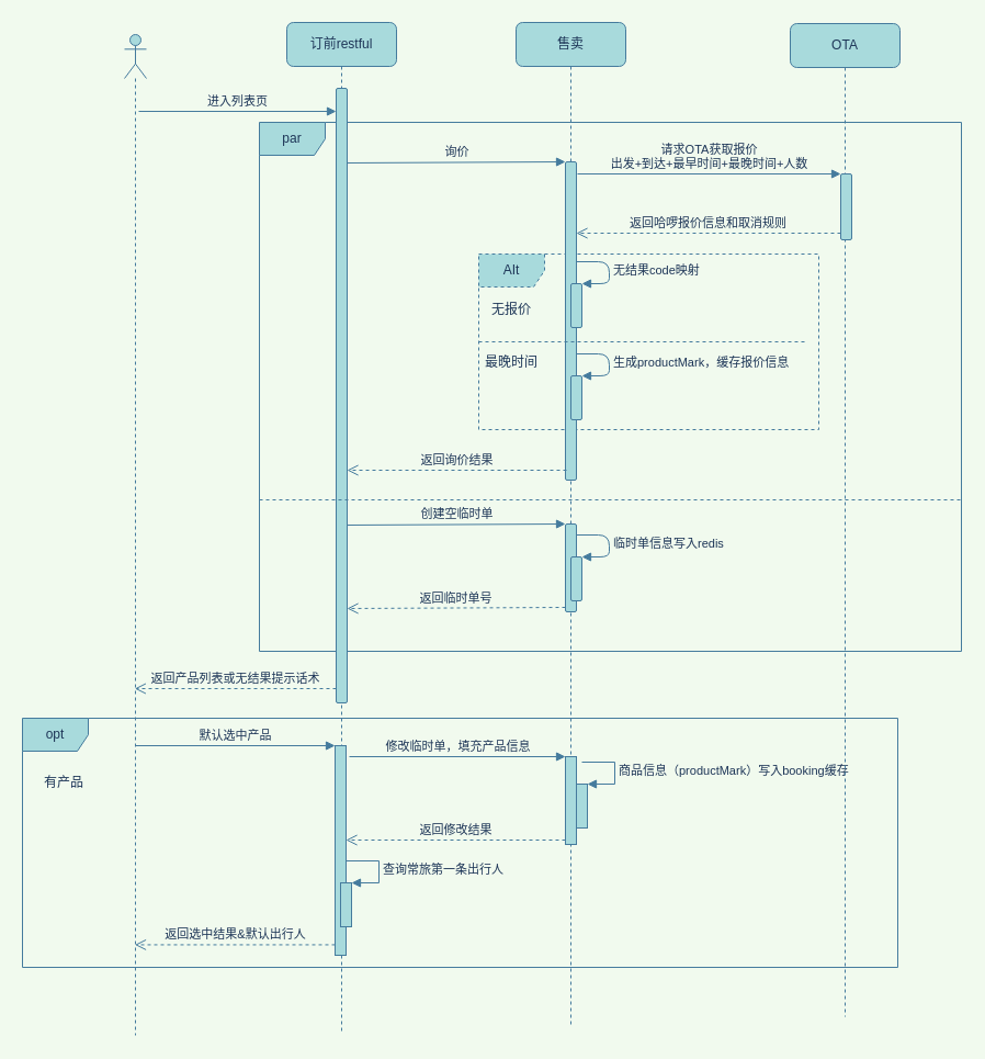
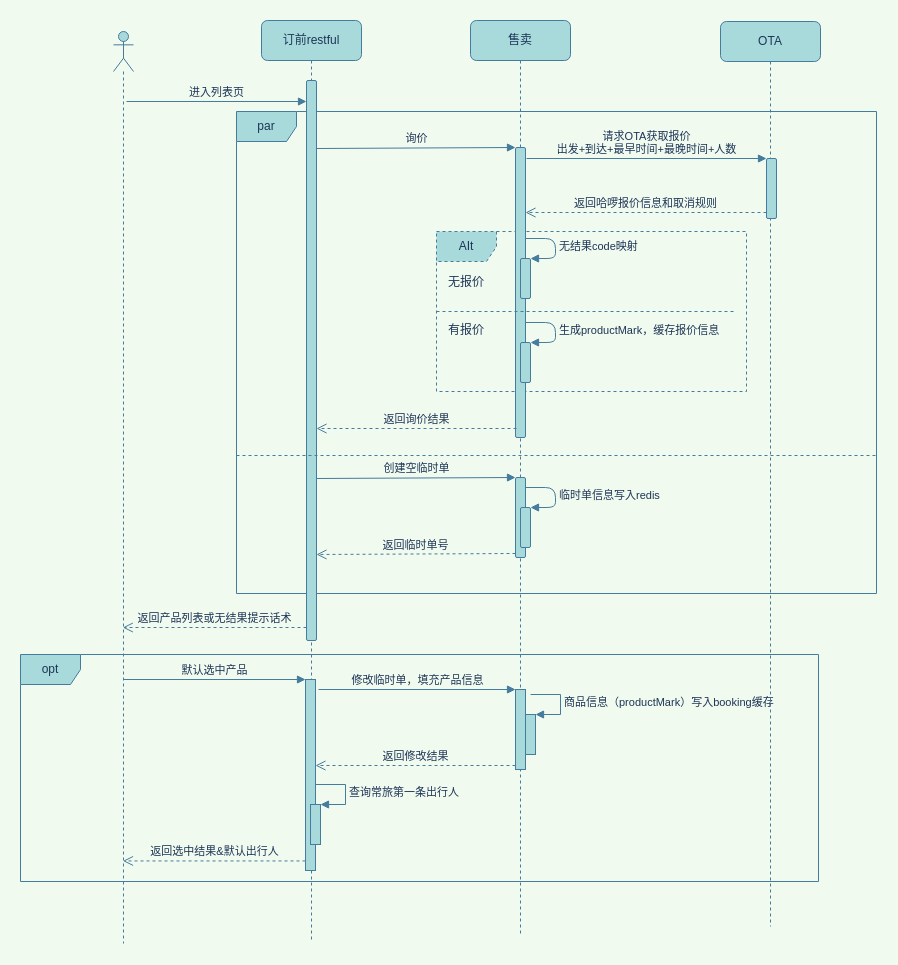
  <mxCell id="0" />
  <mxCell id="1" parent="0" />
  <mxCell id="2" value="opt" style="shape=umlFrame;whiteSpace=wrap;html=1;strokeColor=#457B9D;fontColor=#1D3557;fillColor=#A8DADC;" vertex="1" parent="1"><mxGeometry x="20" y="654" width="798" height="227" as="geometry" /></mxCell>
  <mxCell id="3" value="AIt" style="shape=umlFrame;whiteSpace=wrap;html=1;dashed=1;rounded=1;fillColor=#A8DADC;strokeColor=#457B9D;fontColor=#1D3557;" vertex="1" parent="1"><mxGeometry x="436" y="231" width="310" height="160" as="geometry" /></mxCell>
  <mxCell id="4" value="par" style="shape=umlFrame;whiteSpace=wrap;html=1;rounded=1;fillColor=#A8DADC;strokeColor=#457B9D;fontColor=#1D3557;" vertex="1" parent="1"><mxGeometry x="236" y="111" width="640" height="482" as="geometry" /></mxCell>
  <mxCell id="5" value="订前restful" style="shape=umlLifeline;perimeter=lifelinePerimeter;whiteSpace=wrap;html=1;container=1;collapsible=0;recursiveResize=0;outlineConnect=0;rounded=1;fillColor=#A8DADC;strokeColor=#457B9D;fontColor=#1D3557;" vertex="1" parent="1"><mxGeometry x="261" y="20" width="100" height="919" as="geometry" /></mxCell>
  <mxCell id="6" value="" style="html=1;points=[];perimeter=orthogonalPerimeter;rounded=1;fillColor=#A8DADC;strokeColor=#457B9D;fontColor=#1D3557;" vertex="1" parent="5"><mxGeometry x="45" y="60" width="10" height="560" as="geometry" /></mxCell>
  <mxCell id="7" value="" style="html=1;points=[];perimeter=orthogonalPerimeter;strokeColor=#457B9D;fontColor=#1D3557;fillColor=#A8DADC;" vertex="1" parent="5"><mxGeometry x="44" y="659" width="10" height="191" as="geometry" /></mxCell>
  <mxCell id="8" value="" style="html=1;points=[];perimeter=orthogonalPerimeter;strokeColor=#457B9D;fontColor=#1D3557;fillColor=#A8DADC;" vertex="1" parent="5"><mxGeometry x="49" y="784" width="10" height="40" as="geometry" /></mxCell>
  <mxCell id="9" value="查询常旅第一条出行人" style="edgeStyle=orthogonalEdgeStyle;html=1;align=left;spacingLeft=2;endArrow=block;rounded=0;entryX=1;entryY=0;strokeColor=#457B9D;fontColor=#1D3557;fillColor=#A8DADC;labelBackgroundColor=#F1FAEE;" edge="1" target="8" parent="5"><mxGeometry relative="1" as="geometry"><mxPoint x="54" y="764" as="sourcePoint" /><Array as="points"><mxPoint x="84" y="764" /></Array></mxGeometry></mxCell>
  <mxCell id="10" value="售卖" style="shape=umlLifeline;perimeter=lifelinePerimeter;whiteSpace=wrap;html=1;container=1;collapsible=0;recursiveResize=0;outlineConnect=0;rounded=1;fillColor=#A8DADC;strokeColor=#457B9D;fontColor=#1D3557;" vertex="1" parent="1"><mxGeometry x="470" y="20" width="100" height="914" as="geometry" /></mxCell>
  <mxCell id="11" value="" style="html=1;points=[];perimeter=orthogonalPerimeter;rounded=1;fillColor=#A8DADC;strokeColor=#457B9D;fontColor=#1D3557;" vertex="1" parent="10"><mxGeometry x="45" y="127" width="10" height="290" as="geometry" /></mxCell>
  <mxCell id="12" value="" style="html=1;points=[];perimeter=orthogonalPerimeter;rounded=1;fillColor=#A8DADC;strokeColor=#457B9D;fontColor=#1D3557;" vertex="1" parent="10"><mxGeometry x="50" y="238" width="10" height="40" as="geometry" /></mxCell>
  <mxCell id="13" value="无结果code映射" style="edgeStyle=orthogonalEdgeStyle;html=1;align=left;spacingLeft=2;endArrow=block;rounded=1;entryX=1;entryY=0;labelBackgroundColor=#F1FAEE;strokeColor=#457B9D;fontColor=#1D3557;" edge="1" target="12" parent="10"><mxGeometry relative="1" as="geometry"><mxPoint x="55" y="218" as="sourcePoint" /><Array as="points"><mxPoint x="85" y="218" /></Array></mxGeometry></mxCell>
  <mxCell id="14" value="" style="html=1;points=[];perimeter=orthogonalPerimeter;rounded=1;fillColor=#A8DADC;strokeColor=#457B9D;fontColor=#1D3557;" vertex="1" parent="10"><mxGeometry x="50" y="322" width="10" height="40" as="geometry" /></mxCell>
  <mxCell id="15" value="生成productMark，缓存报价信息" style="edgeStyle=orthogonalEdgeStyle;html=1;align=left;spacingLeft=2;endArrow=block;rounded=1;entryX=1;entryY=0;labelBackgroundColor=#F1FAEE;strokeColor=#457B9D;fontColor=#1D3557;" edge="1" target="14" parent="10"><mxGeometry relative="1" as="geometry"><mxPoint x="55" y="302" as="sourcePoint" /><Array as="points"><mxPoint x="85" y="302" /></Array></mxGeometry></mxCell>
  <mxCell id="16" value="" style="html=1;points=[];perimeter=orthogonalPerimeter;rounded=1;fillColor=#A8DADC;strokeColor=#457B9D;fontColor=#1D3557;" vertex="1" parent="10"><mxGeometry x="45" y="457" width="10" height="80" as="geometry" /></mxCell>
  <mxCell id="17" value="" style="html=1;points=[];perimeter=orthogonalPerimeter;rounded=1;fillColor=#A8DADC;strokeColor=#457B9D;fontColor=#1D3557;" vertex="1" parent="10"><mxGeometry x="50" y="487" width="10" height="40" as="geometry" /></mxCell>
  <mxCell id="18" value="临时单信息写入redis" style="edgeStyle=orthogonalEdgeStyle;html=1;align=left;spacingLeft=2;endArrow=block;rounded=1;entryX=1;entryY=0;labelBackgroundColor=#F1FAEE;strokeColor=#457B9D;fontColor=#1D3557;" edge="1" target="17" parent="10"><mxGeometry relative="1" as="geometry"><mxPoint x="55" y="467" as="sourcePoint" /><Array as="points"><mxPoint x="85" y="467" /></Array></mxGeometry></mxCell>
  <mxCell id="19" value="" style="html=1;points=[];perimeter=orthogonalPerimeter;strokeColor=#457B9D;fontColor=#1D3557;fillColor=#A8DADC;" vertex="1" parent="10"><mxGeometry x="45" y="669" width="10" height="80" as="geometry" /></mxCell>
  <mxCell id="20" value="" style="html=1;points=[];perimeter=orthogonalPerimeter;strokeColor=#457B9D;fontColor=#1D3557;fillColor=#A8DADC;" vertex="1" parent="10"><mxGeometry x="55" y="694" width="10" height="40" as="geometry" /></mxCell>
  <mxCell id="21" value="商品信息（productMark）写入booking缓存" style="edgeStyle=orthogonalEdgeStyle;html=1;align=left;spacingLeft=2;endArrow=block;rounded=0;entryX=1;entryY=0;strokeColor=#457B9D;fontColor=#1D3557;fillColor=#A8DADC;labelBackgroundColor=#F1FAEE;" edge="1" target="20" parent="10"><mxGeometry relative="1" as="geometry"><mxPoint x="60" y="674" as="sourcePoint" /><Array as="points"><mxPoint x="90" y="674" /></Array></mxGeometry></mxCell>
  <mxCell id="22" value="OTA" style="shape=umlLifeline;perimeter=lifelinePerimeter;whiteSpace=wrap;html=1;container=1;collapsible=0;recursiveResize=0;outlineConnect=0;rounded=1;fillColor=#A8DADC;strokeColor=#457B9D;fontColor=#1D3557;" vertex="1" parent="1"><mxGeometry x="720" y="21" width="100" height="905" as="geometry" /></mxCell>
  <mxCell id="23" value="" style="html=1;points=[];perimeter=orthogonalPerimeter;rounded=1;fillColor=#A8DADC;strokeColor=#457B9D;fontColor=#1D3557;" vertex="1" parent="22"><mxGeometry x="46" y="137" width="10" height="60" as="geometry" /></mxCell>
  <mxCell id="24" value="" style="shape=umlLifeline;participant=umlActor;perimeter=lifelinePerimeter;whiteSpace=wrap;html=1;container=1;collapsible=0;recursiveResize=0;verticalAlign=top;spacingTop=36;outlineConnect=0;rounded=1;fillColor=#A8DADC;strokeColor=#457B9D;fontColor=#1D3557;" vertex="1" parent="1"><mxGeometry x="113" y="31" width="20" height="912" as="geometry" /></mxCell>
  <mxCell id="25" value="询价" style="html=1;verticalAlign=bottom;endArrow=block;entryX=0;entryY=0;rounded=1;labelBackgroundColor=#F1FAEE;strokeColor=#457B9D;fontColor=#1D3557;" edge="1" target="11" parent="1"><mxGeometry relative="1" as="geometry"><mxPoint x="316" y="148" as="sourcePoint" /></mxGeometry></mxCell>
  <mxCell id="26" value="请求OTA获取报价&lt;br&gt;出发+到达+最早时间+最晚时间+人数" style="html=1;verticalAlign=bottom;endArrow=block;entryX=0;entryY=0;rounded=1;labelBackgroundColor=#F1FAEE;strokeColor=#457B9D;fontColor=#1D3557;" edge="1" target="23" parent="1"><mxGeometry relative="1" as="geometry"><mxPoint x="526" y="158" as="sourcePoint" /></mxGeometry></mxCell>
  <mxCell id="27" value="返回哈啰报价信息和取消规则" style="html=1;verticalAlign=bottom;endArrow=open;dashed=1;endSize=8;rounded=1;movable=1;resizable=1;rotatable=1;deletable=1;editable=1;connectable=1;labelBackgroundColor=#F1FAEE;strokeColor=#457B9D;fontColor=#1D3557;" edge="1" parent="1"><mxGeometry relative="1" as="geometry"><mxPoint x="525" y="212" as="targetPoint" /><mxPoint x="766" y="212" as="sourcePoint" /></mxGeometry></mxCell>
  <mxCell id="28" value="返回询价结果" style="html=1;verticalAlign=bottom;endArrow=open;dashed=1;endSize=8;rounded=1;labelBackgroundColor=#F1FAEE;strokeColor=#457B9D;fontColor=#1D3557;" edge="1" parent="1"><mxGeometry relative="1" as="geometry"><mxPoint x="516" y="428" as="sourcePoint" /><mxPoint x="316" y="428" as="targetPoint" /></mxGeometry></mxCell>
  <mxCell id="29" value="创建空临时单" style="html=1;verticalAlign=bottom;endArrow=block;entryX=0;entryY=0;rounded=1;labelBackgroundColor=#F1FAEE;strokeColor=#457B9D;fontColor=#1D3557;" edge="1" target="16" parent="1"><mxGeometry relative="1" as="geometry"><mxPoint x="316" y="478" as="sourcePoint" /></mxGeometry></mxCell>
  <mxCell id="30" value="返回临时单号" style="html=1;verticalAlign=bottom;endArrow=open;dashed=1;endSize=8;exitX=0;exitY=0.95;rounded=1;labelBackgroundColor=#F1FAEE;strokeColor=#457B9D;fontColor=#1D3557;" edge="1" source="16" parent="1"><mxGeometry relative="1" as="geometry"><mxPoint x="316" y="554" as="targetPoint" /></mxGeometry></mxCell>
  <mxCell id="31" value="" style="line;strokeWidth=1;fillColor=none;align=left;verticalAlign=middle;spacingTop=-1;spacingLeft=3;spacingRight=3;rotatable=0;labelPosition=right;points=[];portConstraint=eastwest;dashed=1;rounded=1;labelBackgroundColor=#F1FAEE;strokeColor=#457B9D;fontColor=#1D3557;" vertex="1" parent="1"><mxGeometry x="236" y="451" width="640" height="8" as="geometry" /></mxCell>
  <mxCell id="32" value="进入列表页" style="html=1;verticalAlign=bottom;endArrow=block;rounded=1;labelBackgroundColor=#F1FAEE;strokeColor=#457B9D;fontColor=#1D3557;" edge="1" parent="1"><mxGeometry width="80" relative="1" as="geometry"><mxPoint x="126" y="101" as="sourcePoint" /><mxPoint x="306" y="101" as="targetPoint" /></mxGeometry></mxCell>
  <mxCell id="33" value="返回产品列表或无结果提示话术" style="html=1;verticalAlign=bottom;endArrow=open;dashed=1;endSize=8;rounded=1;labelBackgroundColor=#F1FAEE;strokeColor=#457B9D;fontColor=#1D3557;" edge="1" parent="1"><mxGeometry relative="1" as="geometry"><mxPoint x="306" y="627" as="sourcePoint" /><mxPoint x="122.324" y="627" as="targetPoint" /></mxGeometry></mxCell>
  <mxCell id="34" value="" style="line;strokeWidth=1;fillColor=none;align=left;verticalAlign=middle;spacingTop=-1;spacingLeft=3;spacingRight=3;rotatable=0;labelPosition=right;points=[];portConstraint=eastwest;dashed=1;rounded=1;labelBackgroundColor=#F1FAEE;strokeColor=#457B9D;fontColor=#1D3557;" vertex="1" parent="1"><mxGeometry x="436" y="307" width="300" height="8" as="geometry" /></mxCell>
  <mxCell id="35" value="无报价" style="text;html=1;strokeColor=none;fillColor=none;align=center;verticalAlign=middle;whiteSpace=wrap;rounded=1;dashed=1;fontColor=#1D3557;" vertex="1" parent="1"><mxGeometry x="436" y="267" width="60" height="30" as="geometry" /></mxCell>
- <mxCell id="36" value="最晚时间" style="text;html=1;strokeColor=none;fillColor=none;align=center;verticalAlign=middle;whiteSpace=wrap;rounded=1;dashed=1;fontColor=#1D3557;" vertex="1" parent="1"><mxGeometry x="436" y="315" width="60" height="30" as="geometry" /></mxCell>
+ <mxCell id="36" value="有报价" style="text;html=1;strokeColor=none;fillColor=none;align=center;verticalAlign=middle;whiteSpace=wrap;rounded=1;dashed=1;fontColor=#1D3557;" vertex="1" parent="1"><mxGeometry x="436" y="315" width="60" height="30" as="geometry" /></mxCell>
  <mxCell id="37" value="默认选中产品" style="html=1;verticalAlign=bottom;endArrow=block;entryX=0;entryY=0;rounded=0;strokeColor=#457B9D;fontColor=#1D3557;fillColor=#A8DADC;labelBackgroundColor=#F1FAEE;" edge="1" target="7" parent="1" source="24"><mxGeometry relative="1" as="geometry"><mxPoint x="235" y="679" as="sourcePoint" /></mxGeometry></mxCell>
  <mxCell id="38" value="修改临时单，填充产品信息" style="html=1;verticalAlign=bottom;endArrow=block;entryX=0;entryY=0;rounded=0;strokeColor=#457B9D;fontColor=#1D3557;fillColor=#A8DADC;labelBackgroundColor=#F1FAEE;" edge="1" target="19" parent="1"><mxGeometry relative="1" as="geometry"><mxPoint x="318" y="689" as="sourcePoint" /></mxGeometry></mxCell>
  <mxCell id="39" value="返回修改结果" style="html=1;verticalAlign=bottom;endArrow=open;dashed=1;endSize=8;exitX=0;exitY=0.95;rounded=0;strokeColor=#457B9D;fontColor=#1D3557;fillColor=#A8DADC;labelBackgroundColor=#F1FAEE;" edge="1" source="19" parent="1"><mxGeometry relative="1" as="geometry"><mxPoint x="315" y="765" as="targetPoint" /></mxGeometry></mxCell>
  <mxCell id="40" value="返回选中结果&amp;amp;默认出行人" style="html=1;verticalAlign=bottom;endArrow=open;dashed=1;endSize=8;exitX=0;exitY=0.95;rounded=0;strokeColor=#457B9D;fontColor=#1D3557;fillColor=#A8DADC;labelBackgroundColor=#F1FAEE;" edge="1" source="7" parent="1" target="24"><mxGeometry relative="1" as="geometry"><mxPoint x="239" y="784" as="targetPoint" /></mxGeometry></mxCell>
- <mxCell id="41" value="有产品" style="text;html=1;strokeColor=none;fillColor=none;align=center;verticalAlign=middle;whiteSpace=wrap;rounded=0;fontColor=#1D3557;" vertex="1" parent="1"><mxGeometry x="28" y="698" width="60" height="30" as="geometry" /></mxCell>
